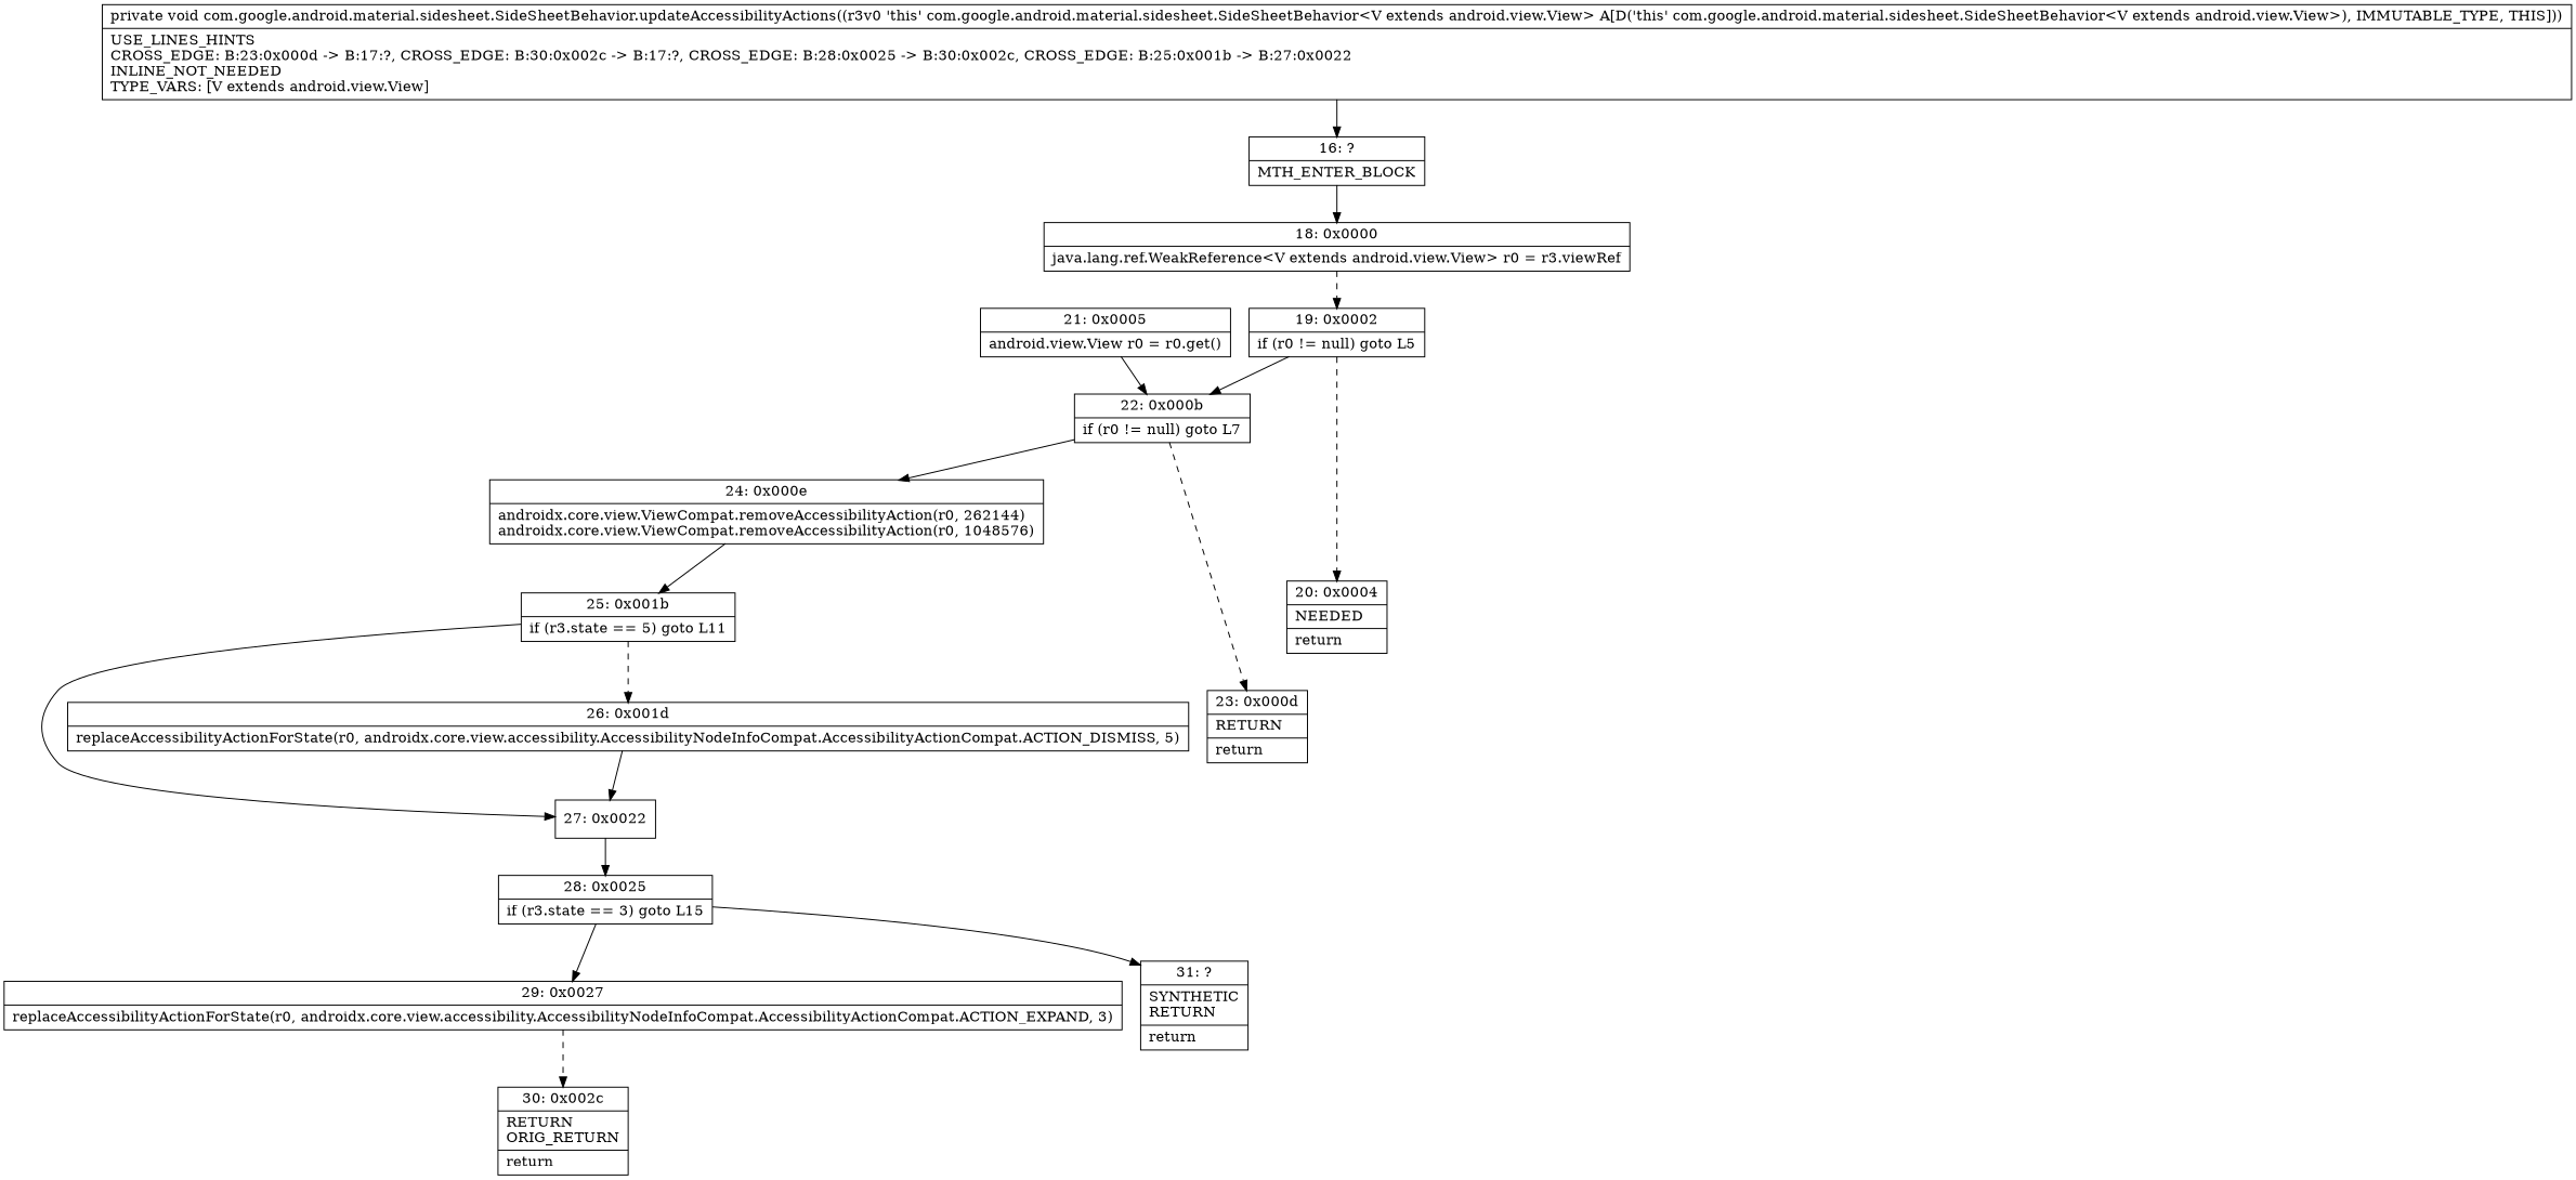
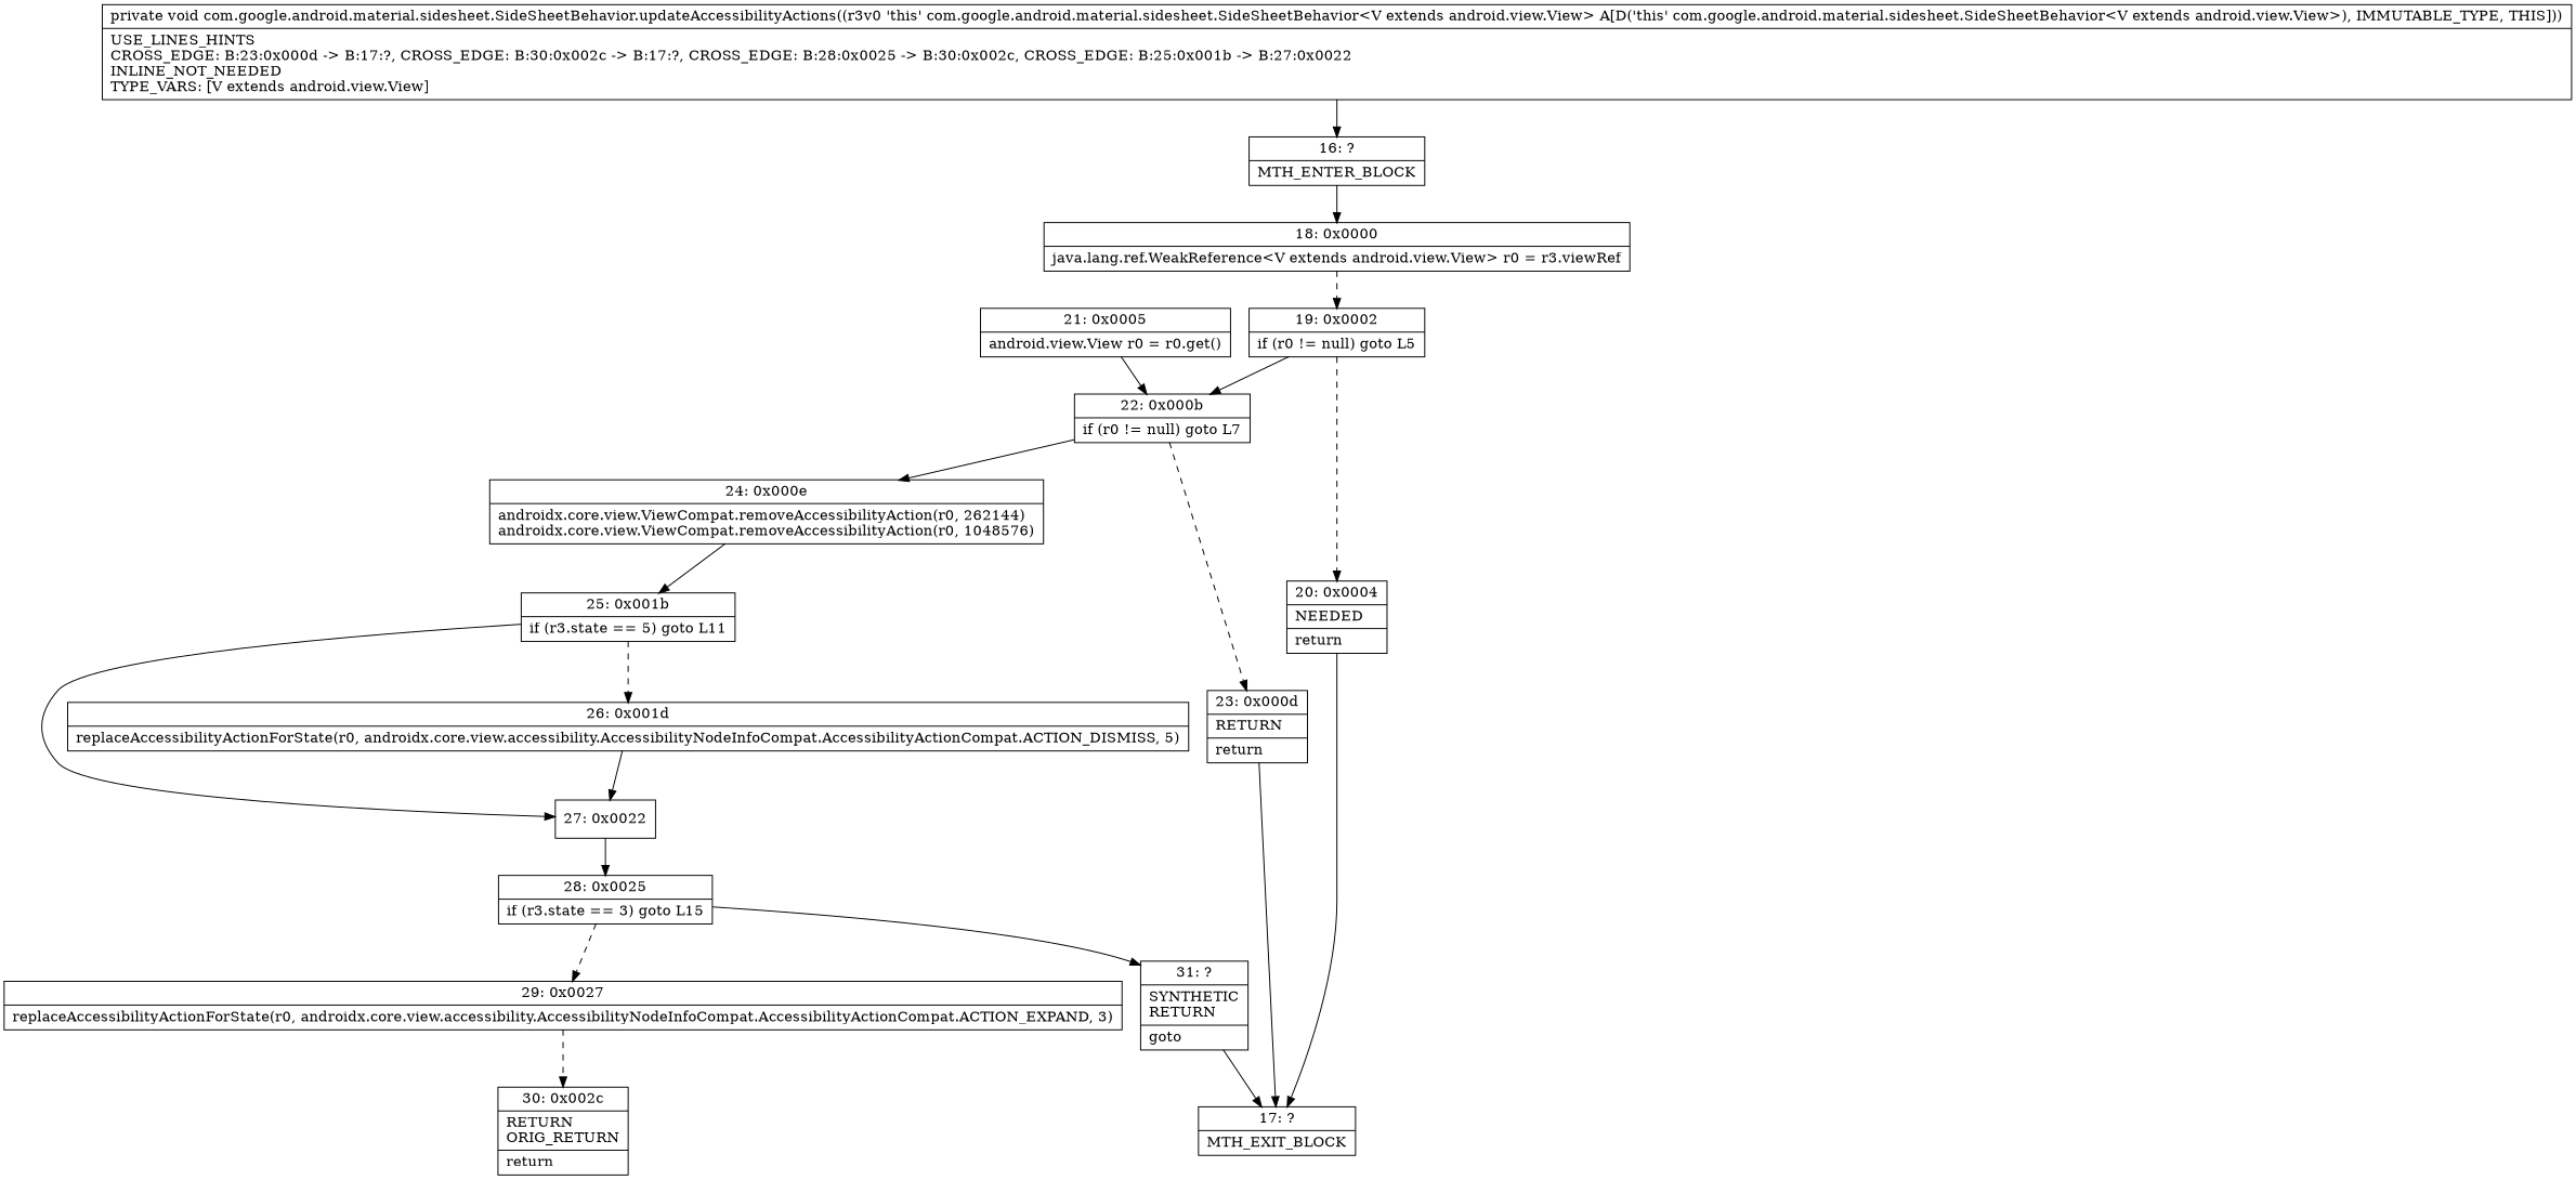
  digraph {
    node [shape=record]
    n1 [label="{16\:\ ?|MTH_ENTER_BLOCK\l}"]
    n2 [label="{18\:\ 0x0000|java.lang.ref.WeakReference\<V extends android.view.View\> r0 = r3.viewRef\l}"]
    n3 [label="{19\:\ 0x0002|if (r0 != null) goto L5\l}"]
    n4 [label="{20\:\ 0x0004|NEEDED\l|return\l}"]
    n5 [label="{22\:\ 0x000b|if (r0 != null) goto L7\l}"]
+   n6 [label="{17\:\ ?|MTH_EXIT_BLOCK\l}"]
    n7 [label="{21\:\ 0x0005|android.view.View r0 = r0.get()\l}"]
    n8 [label="{23\:\ 0x000d|RETURN\l|return\l}"]
    n9 [label="{24\:\ 0x000e|androidx.core.view.ViewCompat.removeAccessibilityAction(r0, 262144)\landroidx.core.view.ViewCompat.removeAccessibilityAction(r0, 1048576)\l}"]
    n10 [label="{25\:\ 0x001b|if (r3.state == 5) goto L11\l}"]
    n11 [label="{26\:\ 0x001d|replaceAccessibilityActionForState(r0, androidx.core.view.accessibility.AccessibilityNodeInfoCompat.AccessibilityActionCompat.ACTION_DISMISS, 5)\l}"]
    n12 [label="{27\:\ 0x0022}"]
    n13 [label="{28\:\ 0x0025|if (r3.state == 3) goto L15\l}"]
    n14 [label="{29\:\ 0x0027|replaceAccessibilityActionForState(r0, androidx.core.view.accessibility.AccessibilityNodeInfoCompat.AccessibilityActionCompat.ACTION_EXPAND, 3)\l}"]
-   n15 [label="{31\:\ ?|SYNTHETIC\lRETURN\l|return\l}"]
+   n15 [label="{31\:\ ?|SYNTHETIC\lRETURN\l|goto\l}"]
    n16 [label="{30\:\ 0x002c|RETURN\lORIG_RETURN\l|return\l}"]
    n17 [label="{private void com.google.android.material.sidesheet.SideSheetBehavior.updateAccessibilityActions((r3v0 'this' com.google.android.material.sidesheet.SideSheetBehavior\<V extends android.view.View\> A[D('this' com.google.android.material.sidesheet.SideSheetBehavior\<V extends android.view.View\>), IMMUTABLE_TYPE, THIS]))  | USE_LINES_HINTS\lCROSS_EDGE: B:23:0x000d \-\> B:17:?, CROSS_EDGE: B:30:0x002c \-\> B:17:?, CROSS_EDGE: B:28:0x0025 \-\> B:30:0x002c, CROSS_EDGE: B:25:0x001b \-\> B:27:0x0022\lINLINE_NOT_NEEDED\lTYPE_VARS: [V extends android.view.View]\l}"]
    n1 -> n2
    n2 -> n3 [style=dashed]
    n3 -> n4 [style=dashed]
    n3 -> n5
+   n4 -> n6
    n5 -> n8 [style=dashed]
    n5 -> n9
    n7 -> n5
+   n8 -> n6
    n9 -> n10
    n10 -> n11 [style=dashed]
    n10 -> n12
    n11 -> n12
    n12 -> n13
-   n13 -> n14 [style=solid]
+   n13 -> n14 [style=dashed]
    n13 -> n15
    n14 -> n16 [style=dashed]
+   n15 -> n6
    n17 -> n1
  }
